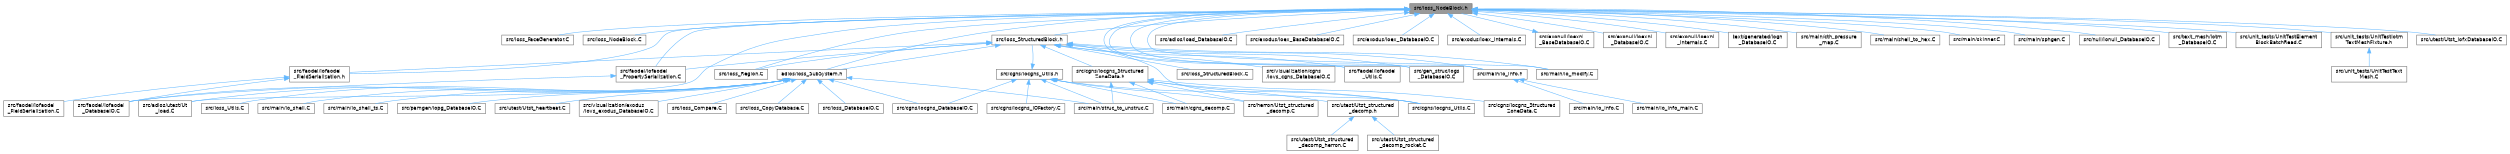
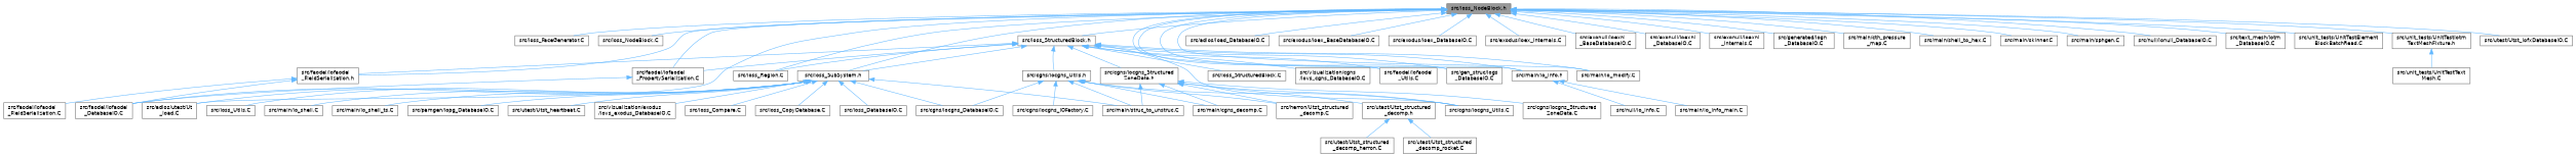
  digraph {
    node [color=grey40 fillcolor=white fontname=Helvetica fontsize=10 shape=box style=filled]
    edge [color=steelblue1 dir=back fontname=Helvetica fontsize=10 labelfontname=Helvetica labelfontsize=10 style=solid]
    n1 [color=gray40 fillcolor=grey60 fontcolor=black height=0.2 label="src/Ioss_NodeBlock.h" width=0.4]
    n2 [height=0.2 label="src/Ioss_FaceGenerator.C" width=0.4]
    n3 [height=0.2 label="src/Ioss_NodeBlock.C" width=0.4]
    n4 [height=0.2 label="src/Ioss_Region.C" width=0.4]
    n5 [height=0.2 label="src/Ioss_StructuredBlock.h" width=0.4]
-   n6 [height=0.2 label="adios/Ioss_SubSystem.h" width=0.4]
+   n6 [height=0.2 label="src/Ioss_SubSystem.h" width=0.4]
    n7 [height=0.2 label="src/adios/utest/Ut\l_ioad.C" width=0.4]
    n8 [height=0.2 label="src/faodel/Iofaodel\l_FieldSerialization.h" width=0.4]
    n9 [height=0.2 label="src/faodel/Iofaodel\l_PropertySerialization.C" width=0.4]
    n10 [height=0.2 label="src/faodel/Iofaodel\l_Utils.C" width=0.4]
    n11 [height=0.2 label="src/gen_struc/Iogs\l_DatabaseIO.C" width=0.4]
    n12 [height=0.2 label="src/main/io_info.h" width=0.4]
    n13 [height=0.2 label="src/main/io_modify.C" width=0.4]
    n14 [height=0.2 label="src/adios/Ioad_DatabaseIO.C" width=0.4]
    n15 [height=0.2 label="src/exodus/Ioex_BaseDatabaseIO.C" width=0.4]
    n16 [height=0.2 label="src/exodus/Ioex_DatabaseIO.C" width=0.4]
    n17 [height=0.2 label="src/exodus/Ioex_Internals.C" width=0.4]
    n18 [height=0.2 label="src/exonull/Ioexnl\l_BaseDatabaseIO.C" width=0.4]
    n19 [height=0.2 label="src/exonull/Ioexnl\l_DatabaseIO.C" width=0.4]
    n20 [height=0.2 label="src/exonull/Ioexnl\l_Internals.C" width=0.4]
-   n21 [height=0.2 label="text/generated/Iogn\l_DatabaseIO.C" width=0.4]
+   n21 [height=0.2 label="src/generated/Iogn\l_DatabaseIO.C" width=0.4]
    n22 [height=0.2 label="src/main/cth_pressure\l_map.C" width=0.4]
    n23 [height=0.2 label="src/main/shell_to_hex.C" width=0.4]
    n24 [height=0.2 label="src/main/skinner.C" width=0.4]
    n25 [height=0.2 label="src/main/sphgen.C" width=0.4]
    n26 [height=0.2 label="src/null/Ionull_DatabaseIO.C" width=0.4]
    n27 [height=0.2 label="src/text_mesh/Iotm\l_DatabaseIO.C" width=0.4]
    n28 [height=0.2 label="src/unit_tests/UnitTestElement\lBlockBatchRead.C" width=0.4]
    n29 [height=0.2 label="src/unit_tests/UnitTestIotm\lTextMeshFixture.h" width=0.4]
    n30 [height=0.2 label="src/utest/Utst_IofxDatabaseIO.C" width=0.4]
    n31 [height=0.2 label="src/Ioss_StructuredBlock.C" width=0.4]
    n32 [height=0.2 label="src/cgns/Iocgns_Structured\lZoneData.h" width=0.4]
    n33 [height=0.2 label="src/cgns/Iocgns_Utils.C" width=0.4]
    n34 [height=0.2 label="src/cgns/Iocgns_Utils.h" width=0.4]
    n35 [height=0.2 label="src/visualization/cgns\l/Iovs_cgns_DatabaseIO.C" width=0.4]
    n36 [height=0.2 label="src/faodel/Iofaodel\l_DatabaseIO.C" width=0.4]
    n37 [height=0.2 label="src/Ioss_Compare.C" width=0.4]
    n38 [height=0.2 label="src/Ioss_CopyDatabase.C" width=0.4]
    n39 [height=0.2 label="src/Ioss_DatabaseIO.C" width=0.4]
    n40 [height=0.2 label="src/Ioss_Utils.C" width=0.4]
    n41 [height=0.2 label="src/cgns/Iocgns_DatabaseIO.C" width=0.4]
    n42 [height=0.2 label="src/main/io_shell.C" width=0.4]
    n43 [height=0.2 label="src/main/io_shell_ts.C" width=0.4]
    n44 [height=0.2 label="src/main/struc_to_unstruc.C" width=0.4]
    n45 [height=0.2 label="src/pamgen/Iopg_DatabaseIO.C" width=0.4]
    n46 [height=0.2 label="src/utest/Utst_heartbeat.C" width=0.4]
    n47 [height=0.2 label="src/visualization/exodus\l/Iovs_exodus_DatabaseIO.C" width=0.4]
    n48 [height=0.2 label="src/faodel/Iofaodel\l_FieldSerialization.C" width=0.4]
-   n49 [height=0.2 label="src/main/io_info.C" width=0.4]
+   n49 [height=0.2 label="src/null/io_info.C" width=0.4]
    n50 [height=0.2 label="src/main/io_info_main.C" width=0.4]
    n51 [height=0.2 label="src/unit_tests/UnitTestText\lMesh.C" width=0.4]
    n52 [height=0.2 label="src/cgns/Iocgns_Structured\lZoneData.C" width=0.4]
    n53 [height=0.2 label="src/main/cgns_decomp.C" width=0.4]
    n54 [height=0.2 label="src/herron/Utst_structured\l_decomp.C" width=0.4]
    n55 [height=0.2 label="src/utest/Utst_structured\l_decomp.h" width=0.4]
    n56 [height=0.2 label="src/cgns/Iocgns_IOFactory.C" width=0.4]
    n57 [height=0.2 label="src/utest/Utst_structured\l_decomp_herron.C" width=0.4]
    n58 [height=0.2 label="src/utest/Utst_structured\l_decomp_rocket.C" width=0.4]
    n1 -> n2
    n1 -> n3
    n1 -> n4
    n1 -> n5
    n1 -> n6
    n1 -> n7
    n1 -> n8
    n1 -> n9
    n1 -> n10
    n1 -> n11
    n1 -> n12
    n1 -> n13
    n1 -> n14
    n1 -> n15
    n1 -> n16
    n1 -> n17
-   n18 -> n1
+   n1 -> n18
    n1 -> n19
    n1 -> n20
    n1 -> n21
    n1 -> n22
    n1 -> n23
    n1 -> n24
    n1 -> n25
    n1 -> n26
    n1 -> n27
    n1 -> n28
    n1 -> n29
    n1 -> n30
    n5 -> n4
    n5 -> n6
    n5 -> n8
    n5 -> n9
    n5 -> n10
    n5 -> n11
    n5 -> n12
    n5 -> n13
    n5 -> n31
    n5 -> n32
    n5 -> n33
-   n34 -> n5
+   n5 -> n34
    n5 -> n35
    n6 -> n7
    n6 -> n36
    n6 -> n37
    n6 -> n38
    n6 -> n39
    n6 -> n40
    n6 -> n41
    n6 -> n42
    n6 -> n43
    n6 -> n44
    n6 -> n45
    n6 -> n46
    n6 -> n47
    n8 -> n36
    n8 -> n48
    n9 -> n36
    n12 -> n49
    n12 -> n50
    n29 -> n51
    n32 -> n33
    n32 -> n44
    n32 -> n52
    n32 -> n53
    n32 -> n54
    n32 -> n55
    n34 -> n33
    n34 -> n41
    n34 -> n44
    n34 -> n53
    n34 -> n54
    n34 -> n56
    n55 -> n57
    n55 -> n58
  }
